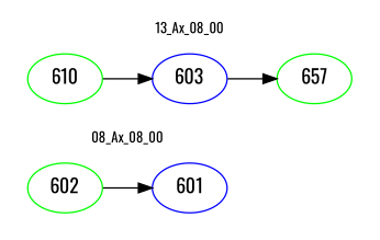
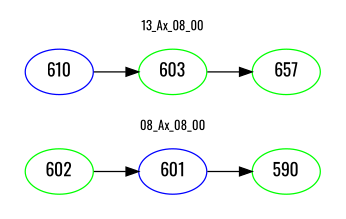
  digraph {
    fontname=Oswald
    rankdir=LR
    node [color=green fontname=Oswald]
    edge [color=black fontname=Oswald]
    n1 [color=blue label=601]
+   n2 [label=590]
    n3 [label=602]
-   n4 [color=blue label=603]
+   n4 [label=603]
    n5 [label=657]
-   n6 [label=610]
+   n6 [color=blue label=610]
    subgraph cluster_1 {
      color=white
      fontsize=10
      label="08_Ax_08_00"
      n1
+     n2
      n3
    }
    subgraph cluster_2 {
      color=white
      fontsize=10
      label="13_Ax_08_00"
      n4
      n5
      n6
    }
+   n1 -> n2
    n3 -> n1
    n4 -> n5
    n6 -> n4
  }
